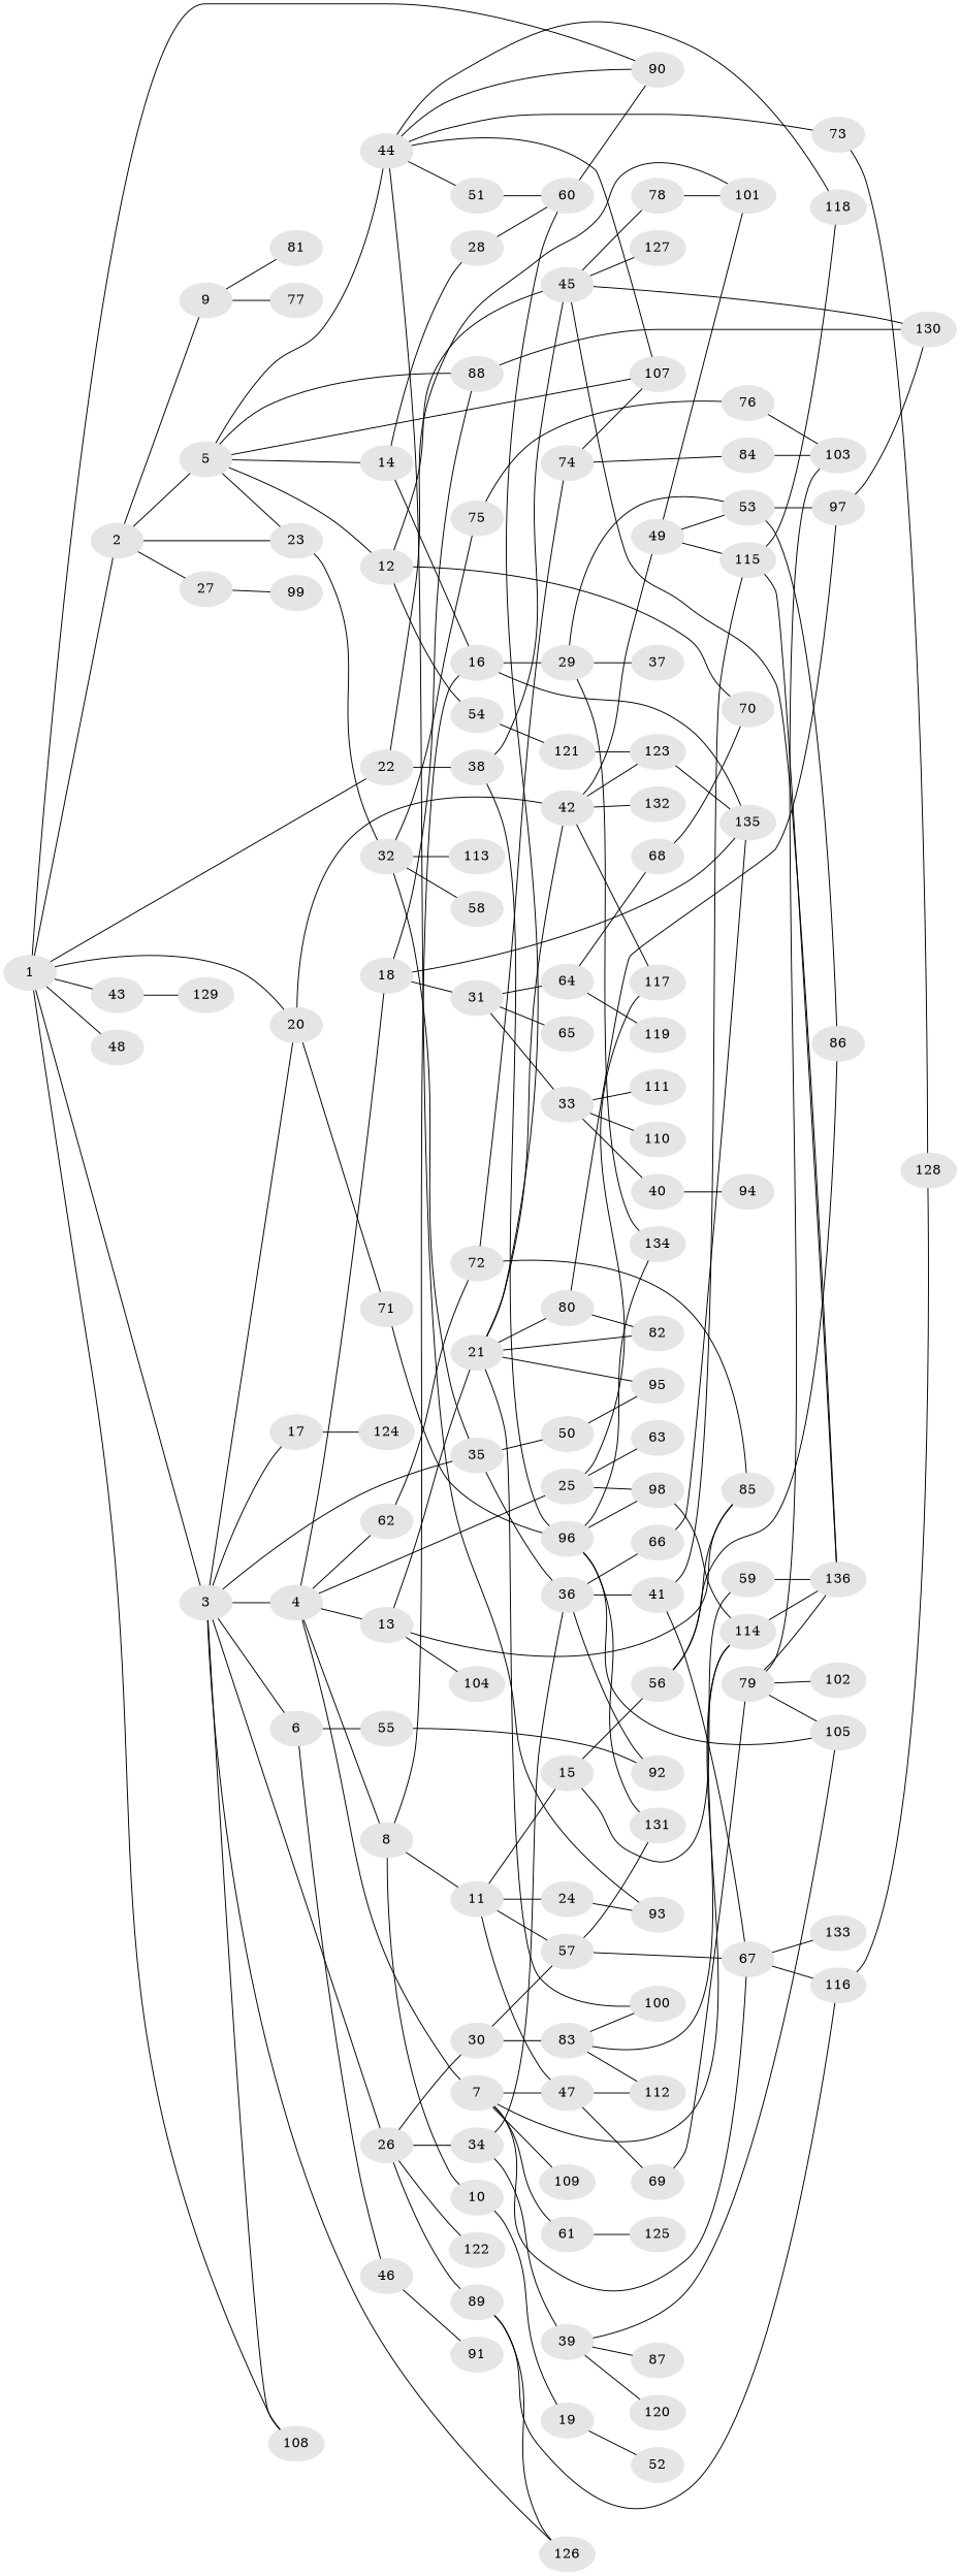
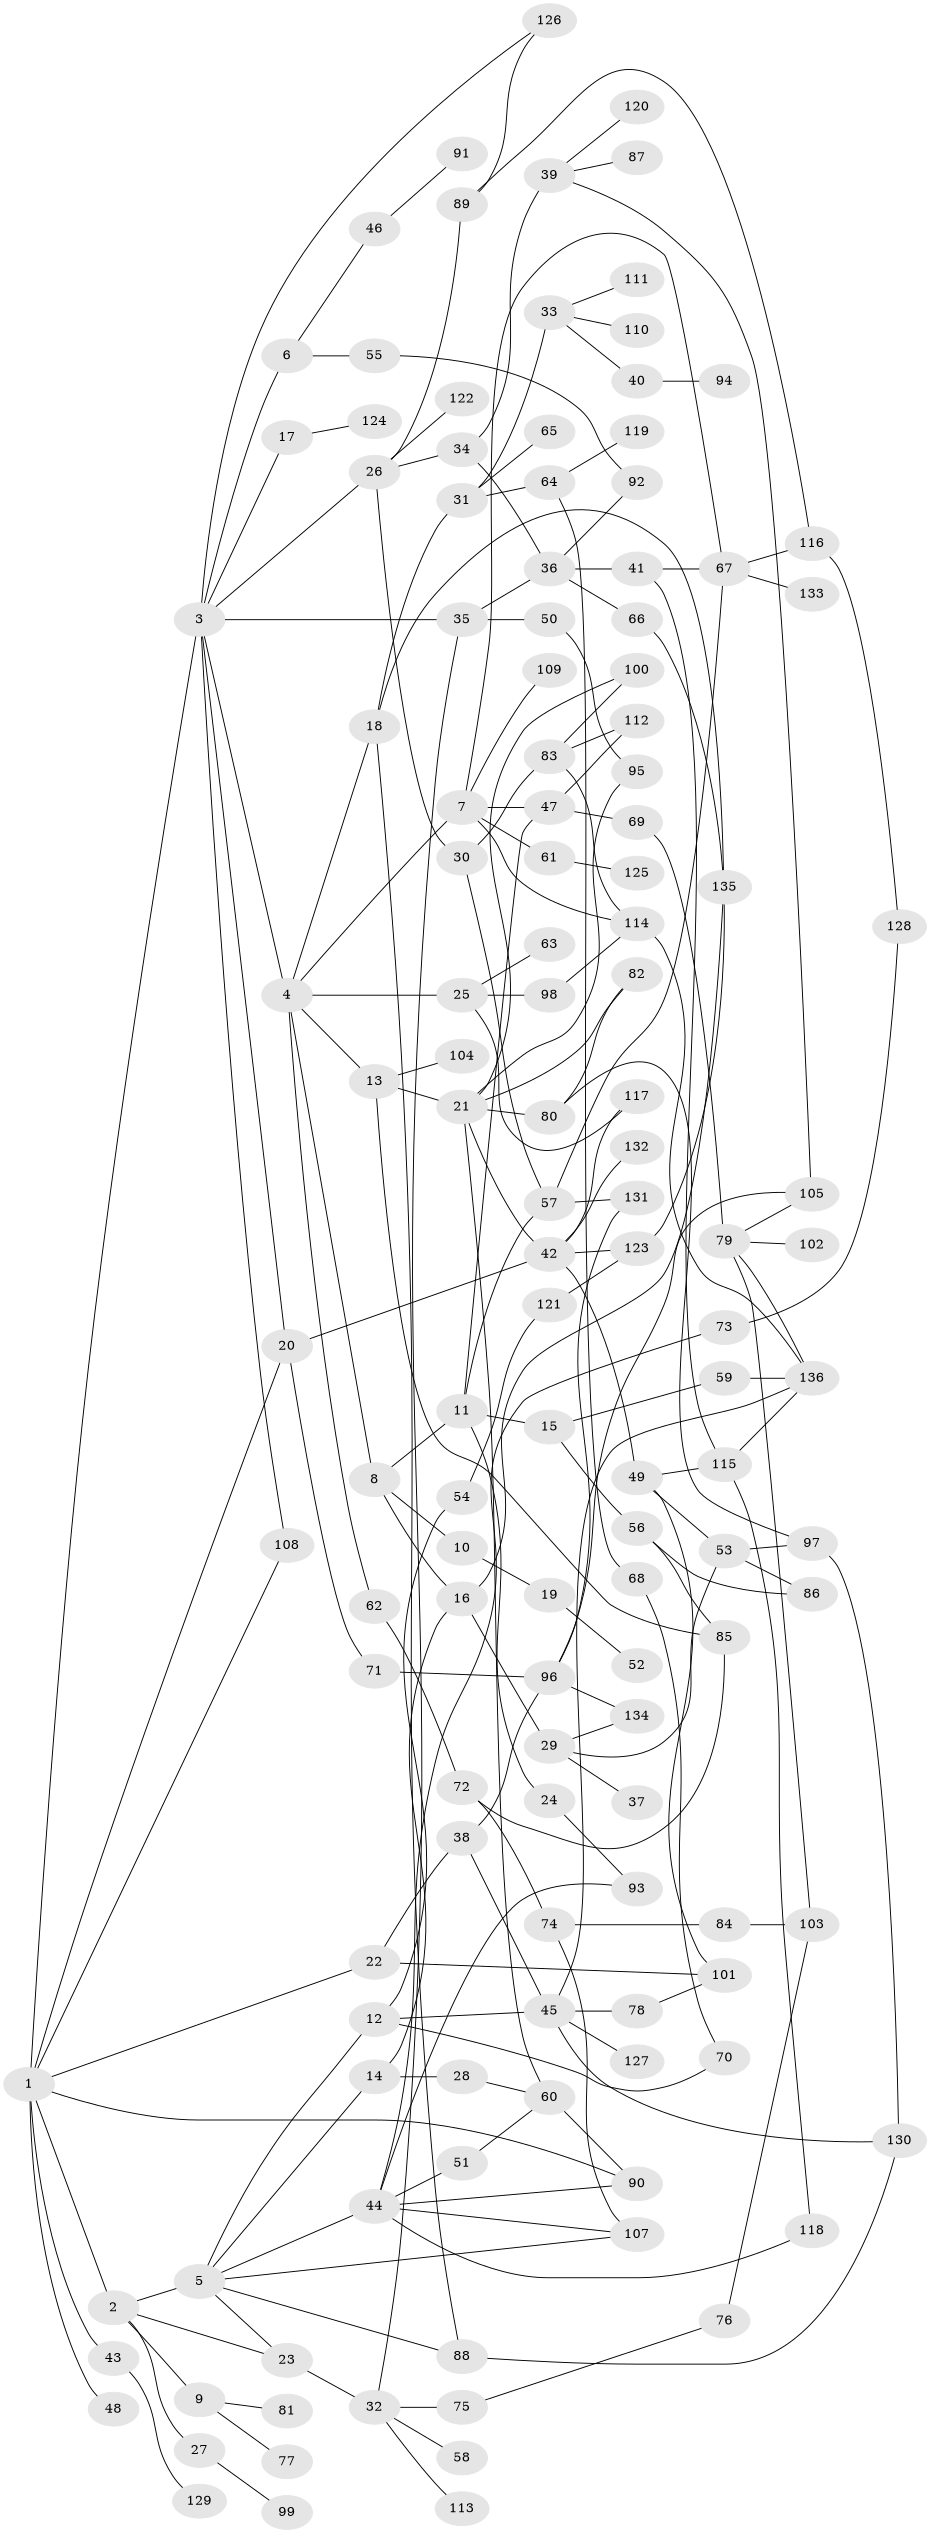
  graph {
    rankdir=LR
    node [color=gray90 style=filled]
    1
    2
    3
    20
    22
    43
    48
    90
    108
    5
    9
    23
    27
    4
    6
    17
    26
    35
    126
    42
    71
    38
    101
    129
    12
    14
    44
    88
    107
    77
    81
    32
    99
    7
    8
    13
    18
    25
    62
    46
    55
    124
    30
    34
    89
    122
    36
    50
    47
    61
    67
    109
    114
    10
    11
    16
    21
    85
    104
    135
    31
    63
    98
    117
    72
    45
    54
    70
    28
    93
    51
    73
    118
    130
    91
    92
    69
    112
    125
    116
    133
    136
    19
    15
    24
    57
    29
    52
    56
    59
    131
    78
    127
    121
    60
    80
    82
    95
    100
    86
    37
    53
    134
    33
    64
    65
    49
    123
    132
    96
    97
    58
    75
    113
    83
    39
    40
    110
    111
    68
    119
    76
    94
    41
    66
    87
    105
    120
    115
    128
    79
    74
    103
    102
    84
    1 -- 2
    1 -- 3
    1 -- 20
    1 -- 22
    1 -- 43
    1 -- 48
    1 -- 90
    1 -- 108
    2 -- 5
    2 -- 9
    2 -- 23
    2 -- 27
    3 -- 20
    3 -- 108
    3 -- 4
    3 -- 6
    3 -- 17
    3 -- 26
    3 -- 35
    3 -- 126
    20 -- 42
    20 -- 71
    22 -- 38
    22 -- 101
    43 -- 129
    5 -- 23
    5 -- 12
    5 -- 14
    5 -- 44
    5 -- 88
    5 -- 107
    9 -- 77
    9 -- 81
    23 -- 32
    27 -- 99
    4 -- 7
    4 -- 8
    4 -- 13
    4 -- 18
    4 -- 25
    4 -- 62
    6 -- 46
    6 -- 55
    17 -- 124
    26 -- 30
    26 -- 34
    26 -- 89
    26 -- 122
    35 -- 36
    35 -- 50
    42 -- 117
    42 -- 49
    42 -- 123
    42 -- 132
    71 -- 96
    38 -- 45
    38 -- 96
    12 -- 45
    12 -- 54
    12 -- 70
    14 -- 16
    14 -- 28
    44 -- 90
    44 -- 107
    44 -- 93
    44 -- 51
    44 -- 73
    44 -- 118
    88 -- 130
    32 -- 35
    32 -- 58
    32 -- 75
    32 -- 113
    7 -- 47
    7 -- 61
    7 -- 67
    7 -- 109
    7 -- 114
    8 -- 10
    8 -- 11
    8 -- 16
    13 -- 21
    13 -- 85
    13 -- 104
    18 -- 88
    18 -- 135
    18 -- 31
    25 -- 63
    25 -- 98
    25 -- 117
    62 -- 72
    46 -- 91
    55 -- 92
    30 -- 57
    30 -- 83
    34 -- 36
    34 -- 39
    89 -- 126
    89 -- 116
    36 -- 92
    36 -- 41
    36 -- 66
    50 -- 95
    47 -- 69
    47 -- 112
    61 -- 125
    67 -- 116
    67 -- 133
    114 -- 136
    10 -- 19
    11 -- 47
    11 -- 15
    11 -- 24
    11 -- 57
    16 -- 135
    16 -- 29
    21 -- 42
    21 -- 60
    21 -- 80
    21 -- 82
    21 -- 95
    21 -- 100
    31 -- 33
    31 -- 64
    31 -- 65
    98 -- 114
    72 -- 85
    72 -- 74
    45 -- 130
    45 -- 136
    45 -- 78
    45 -- 127
    54 -- 121
    28 -- 60
    51 -- 60
    73 -- 128
    69 -- 79
    116 -- 128
    19 -- 52
    15 -- 56
    15 -- 59
    24 -- 93
    57 -- 67
    57 -- 131
    29 -- 37
    29 -- 53
    29 -- 134
    56 -- 85
    56 -- 86
    59 -- 136
    78 -- 101
    121 -- 123
    60 -- 90
    80 -- 82
    80 -- 97
    53 -- 86
    53 -- 97
    33 -- 40
    33 -- 110
    33 -- 111
    64 -- 68
    64 -- 119
    49 -- 101
    49 -- 53
    49 -- 115
    123 -- 135
-   96 -- 98
    96 -- 131
    96 -- 134
    96 -- 105
    97 -- 130
    75 -- 76
    83 -- 114
    83 -- 112
    83 -- 100
    39 -- 87
    39 -- 105
    39 -- 120
    40 -- 94
    68 -- 70
    76 -- 103
    41 -- 67
    41 -- 115
    66 -- 135
    115 -- 118
    115 -- 136
    79 -- 136
    79 -- 105
    79 -- 103
    79 -- 102
    74 -- 107
    74 -- 84
    84 -- 103
  }
